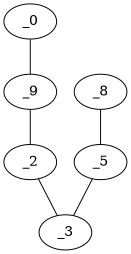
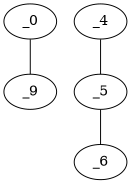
  graph {
    _0 [x=2.77253 y=2.87962]
    n2 [label=_9 x=2.2475 y=0.776401]
-   _2 [x=0.75 y=0.71]
-   _3 [x=0.799162 y=2.82519]
-   _4 [x=0.652047 y=1.72698 label=_8]
+   _3 [x=0.799162 y=2.82519 label=_6]
+   _4 [x=0.652047 y=1.72698]
    _5 [x=2.03293 y=1.52799]
    _0 -- n2
-   n2 -- _2
-   _2 -- _3
    _4 -- _5
    _5 -- _3
  }
